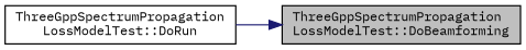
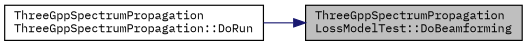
  digraph {
    rankdir=RL
    fontname="IBM Plex Mono"
    node [color=black fontname="IBM Plex Mono" fontsize=10 shape=record style=filled]
    n1 [fillcolor=grey75 fontcolor=black height=0.2 label="ThreeGppSpectrumPropagation\lLossModelTest::DoBeamforming" width=0.4]
-   n2 [fillcolor=white height=0.2 label="ThreeGppSpectrumPropagation\lLossModelTest::DoRun" width=0.4]
+   n2 [fillcolor=white height=0.2 label="ThreeGppSpectrumPropagation\lThreeGppSpectrumPropagation::DoRun" width=0.4]
    n1 -> n2 [color=midnightblue dir=back fontname="IBM Plex Mono" fontsize=10 labelfontname=Helvetica labelfontsize=10 style=solid]
  }
